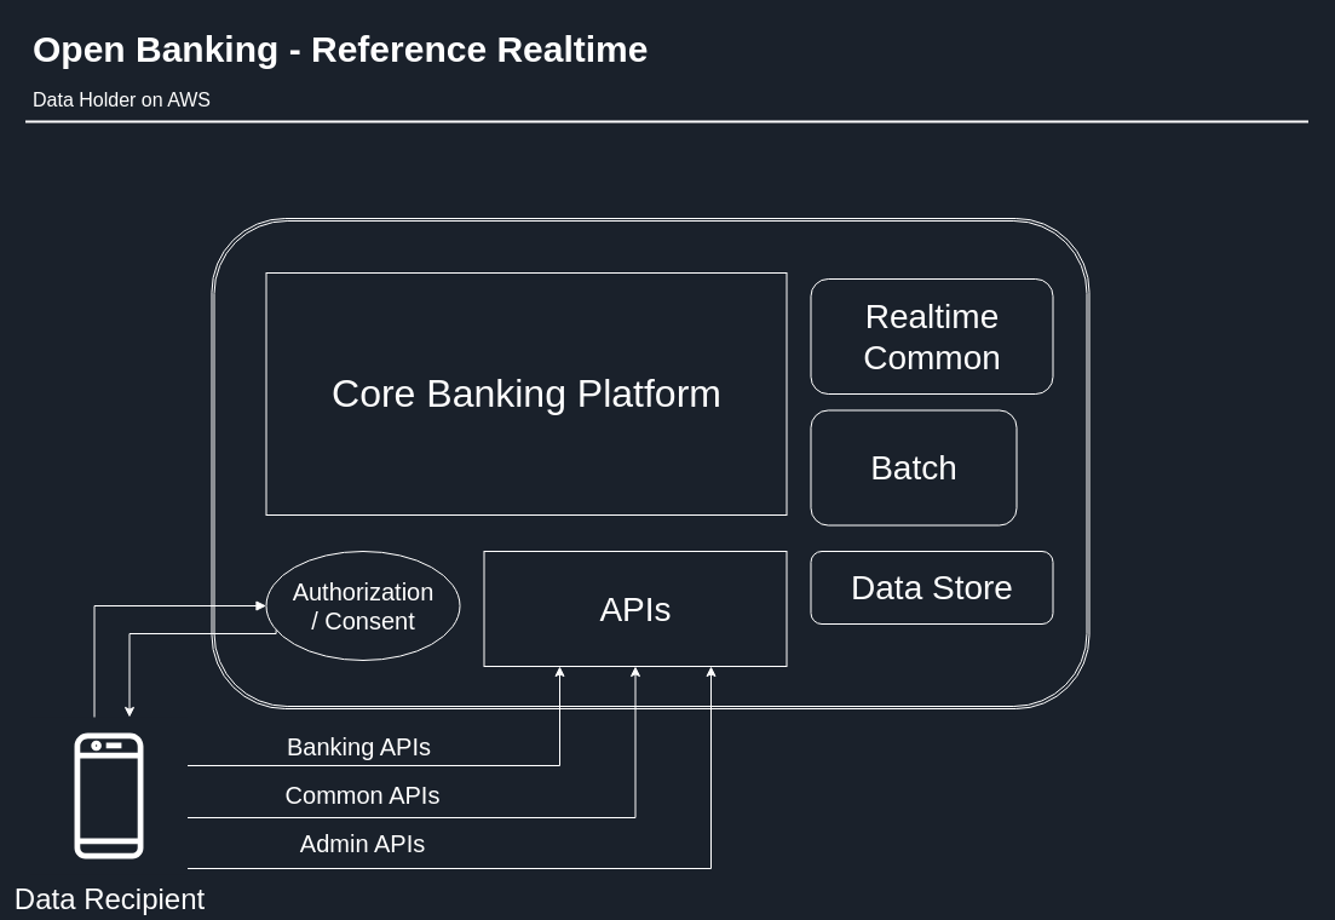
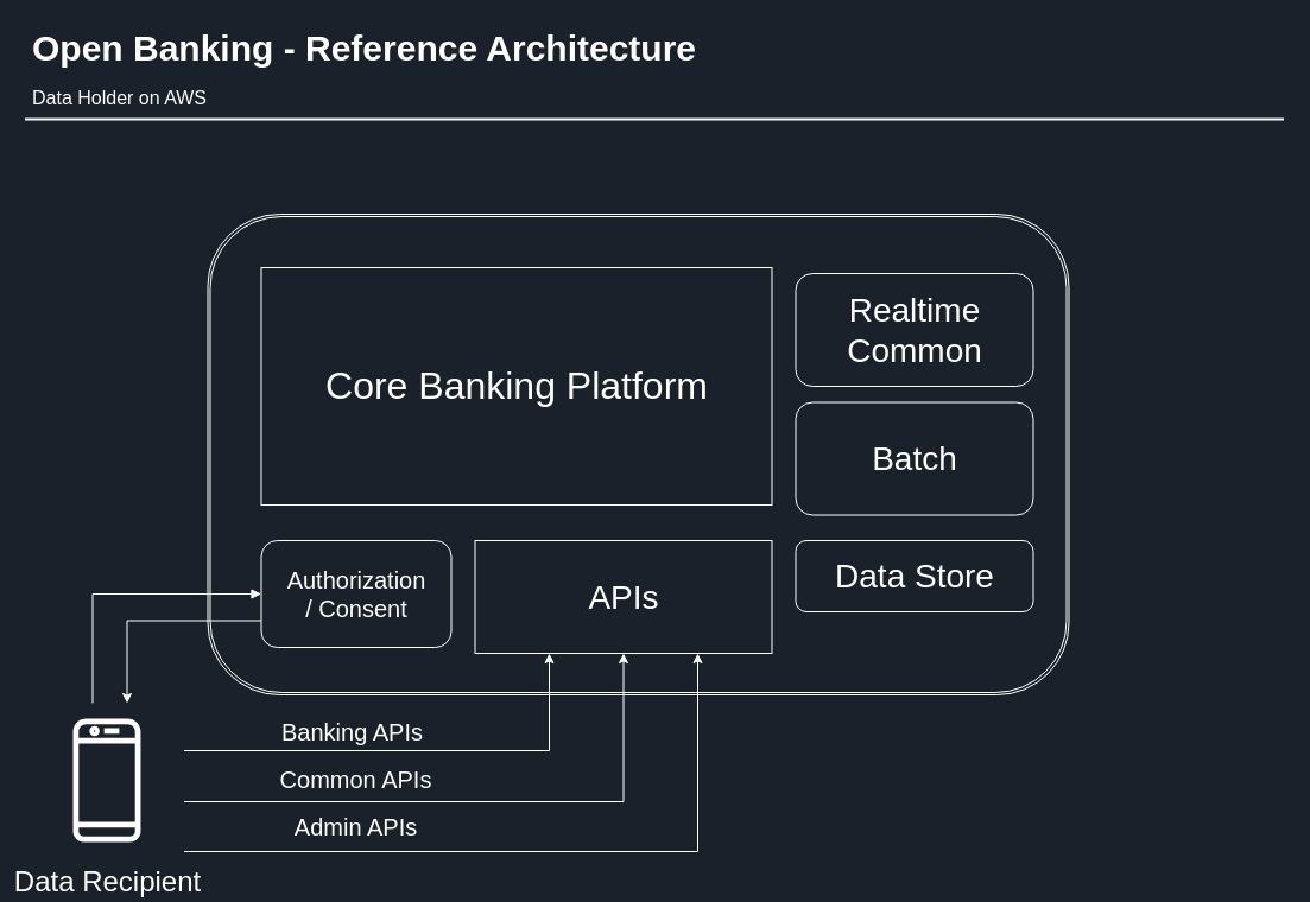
  <mxCell id="0" />
  <mxCell id="1" parent="0" />
  <mxCell id="2" value="Data Recipient&lt;br&gt;" style="outlineConnect=0;gradientColor=none;dashed=0;verticalLabelPosition=bottom;verticalAlign=top;align=center;html=1;fontSize=24;fontStyle=0;aspect=fixed;shape=mxgraph.aws4.resourceIcon;resIcon=mxgraph.aws4.mobile_client;fontColor=#FFFFFF;strokeColor=#FFFFFF;fillColor=#1A212B;" vertex="1" parent="1"><mxGeometry x="24.5" y="592" width="130" height="130" as="geometry" /></mxCell>
- <mxCell id="3" value="Open Banking - Reference Realtime" style="text;html=1;resizable=0;points=[];autosize=1;align=left;verticalAlign=top;spacingTop=-4;fontSize=30;fontStyle=1;labelBackgroundColor=none;fontColor=#FFFFFF;" vertex="1" parent="1"><mxGeometry x="24.5" y="20" width="570" height="40" as="geometry" /></mxCell>
+ <mxCell id="3" value="Open Banking - Reference Architecture" style="text;html=1;resizable=0;points=[];autosize=1;align=left;verticalAlign=top;spacingTop=-4;fontSize=30;fontStyle=1;labelBackgroundColor=none;fontColor=#FFFFFF;" vertex="1" parent="1"><mxGeometry x="24.5" y="20" width="570" height="40" as="geometry" /></mxCell>
  <mxCell id="4" value="Data Holder on AWS" style="text;html=1;resizable=0;points=[];autosize=1;align=left;verticalAlign=top;spacingTop=-4;fontSize=16;labelBackgroundColor=none;fontColor=#FFFFFF;" vertex="1" parent="1"><mxGeometry x="24.5" y="70" width="160" height="20" as="geometry" /></mxCell>
  <mxCell id="5" value="" style="line;strokeWidth=2;html=1;fontSize=14;labelBackgroundColor=none;fontColor=#FAFAFA;strokeColor=#FCFCFC;" vertex="1" parent="1"><mxGeometry x="20.5" y="95" width="1060" height="10" as="geometry" /></mxCell>
  <mxCell id="6" value="" style="shape=ext;double=1;rounded=1;whiteSpace=wrap;html=1;strokeColor=#FFFFFF;fillColor=#1A212B;" vertex="1" parent="1"><mxGeometry x="174.5" y="180" width="725" height="405" as="geometry" /></mxCell>
  <mxCell id="7" value="" style="edgeStyle=orthogonalEdgeStyle;html=1;endArrow=block;elbow=vertical;startArrow=none;endFill=1;rounded=0;entryX=0;entryY=0.5;entryDx=0;entryDy=0;strokeColor=#FFFFFF;" edge="1" parent="1" source="2" target="13"><mxGeometry width="100" relative="1" as="geometry"><mxPoint x="66.5" y="533" as="sourcePoint" /><mxPoint x="159.5" y="377" as="targetPoint" /><Array as="points"><mxPoint x="77.5" y="500" /></Array></mxGeometry></mxCell>
  <mxCell id="8" value="&lt;font style=&quot;font-size: 32px&quot;&gt;Core Banking Platform&lt;/font&gt;" style="whiteSpace=wrap;html=1;strokeColor=#FFFFFF;fontColor=#FFFFFF;fillColor=#1A212B;rounded=0;" vertex="1" parent="1"><mxGeometry x="219.5" y="225" width="430" height="200" as="geometry" /></mxCell>
  <mxCell id="9" value="&lt;span style=&quot;font-size: 28px&quot;&gt;Realtime&lt;br&gt;Common&lt;br&gt;&lt;/span&gt;" style="rounded=1;whiteSpace=wrap;html=1;strokeColor=#FFFFFF;fontColor=#FFFFFF;fillColor=#1A212B;" vertex="1" parent="1"><mxGeometry x="669.5" y="230" width="200" height="95" as="geometry" /></mxCell>
- <mxCell id="10" value="&lt;span style=&quot;font-size: 28px&quot;&gt;Batch&lt;br&gt;&lt;/span&gt;" style="rounded=1;whiteSpace=wrap;html=1;strokeColor=#FFFFFF;fontColor=#FFFFFF;fillColor=#1A212B;" vertex="1" parent="1"><mxGeometry x="669.5" y="338.5" width="170" height="95" as="geometry" /></mxCell>
+ <mxCell id="10" value="&lt;span style=&quot;font-size: 28px&quot;&gt;Batch&lt;br&gt;&lt;/span&gt;" style="rounded=1;whiteSpace=wrap;html=1;strokeColor=#FFFFFF;fontColor=#FFFFFF;fillColor=#1A212B;" vertex="1" parent="1"><mxGeometry x="669.5" y="338.5" width="200" height="95" as="geometry" /></mxCell>
  <mxCell id="11" value="&lt;span style=&quot;font-size: 28px&quot;&gt;Data Store&lt;br&gt;&lt;/span&gt;" style="rounded=1;whiteSpace=wrap;html=1;strokeColor=#FFFFFF;fontColor=#FFFFFF;fillColor=#1A212B;" vertex="1" parent="1"><mxGeometry x="669.5" y="455" width="200" height="60" as="geometry" /></mxCell>
  <mxCell id="12" style="edgeStyle=orthogonalEdgeStyle;rounded=0;orthogonalLoop=1;jettySize=auto;html=1;exitX=0;exitY=0.75;exitDx=0;exitDy=0;strokeColor=#FFFFFF;fontSize=20;fontColor=#FFFFFF;" edge="1" parent="1" source="13" target="2"><mxGeometry relative="1" as="geometry"><Array as="points"><mxPoint x="106.5" y="523" /></Array></mxGeometry></mxCell>
- <mxCell id="13" value="&lt;span style=&quot;font-size: 20px;&quot;&gt;Authorization&lt;br style=&quot;font-size: 20px;&quot;&gt;/ Consent&lt;br style=&quot;font-size: 20px;&quot;&gt;&lt;/span&gt;" style="ellipse;whiteSpace=wrap;html=1;strokeColor=#FFFFFF;fontColor=#FFFFFF;fontSize=20;fillColor=#1A212B;" vertex="1" parent="1"><mxGeometry x="219.5" y="455" width="160" height="90" as="geometry" /></mxCell>
+ <mxCell id="13" value="&lt;span style=&quot;font-size: 20px;&quot;&gt;Authorization&lt;br style=&quot;font-size: 20px;&quot;&gt;/ Consent&lt;br style=&quot;font-size: 20px;&quot;&gt;&lt;/span&gt;" style="rounded=1;whiteSpace=wrap;html=1;strokeColor=#FFFFFF;fontColor=#FFFFFF;fontSize=20;fillColor=#1A212B;" vertex="1" parent="1"><mxGeometry x="219.5" y="455" width="160" height="90" as="geometry" /></mxCell>
  <mxCell id="14" value="&lt;span style=&quot;font-size: 28px&quot;&gt;APIs&lt;br&gt;&lt;/span&gt;" style="whiteSpace=wrap;html=1;strokeColor=#FFFFFF;fontColor=#FFFFFF;fillColor=#1A212B;rounded=0;" vertex="1" parent="1"><mxGeometry x="399.5" y="455" width="250" height="95" as="geometry" /></mxCell>
  <mxCell id="15" style="edgeStyle=orthogonalEdgeStyle;rounded=0;orthogonalLoop=1;jettySize=auto;html=1;entryX=0.25;entryY=1;entryDx=0;entryDy=0;strokeColor=#FFFFFF;fontSize=20;fontColor=#FFFFFF;" edge="1" parent="1" source="2" target="14"><mxGeometry relative="1" as="geometry"><Array as="points"><mxPoint x="462.5" y="632" /></Array></mxGeometry></mxCell>
  <mxCell id="16" value="Banking APIs" style="edgeLabel;html=1;align=center;verticalAlign=middle;resizable=0;points=[];fontSize=20;fontColor=#FFFFFF;labelBackgroundColor=none;" vertex="1" connectable="0" parent="15"><mxGeometry x="-0.641" y="4" relative="1" as="geometry"><mxPoint x="70.5" y="-13" as="offset" /></mxGeometry></mxCell>
  <mxCell id="17" style="edgeStyle=orthogonalEdgeStyle;rounded=0;orthogonalLoop=1;jettySize=auto;html=1;strokeColor=#FFFFFF;fontSize=20;fontColor=#FFFFFF;" edge="1" parent="1" source="2" target="14"><mxGeometry relative="1" as="geometry"><Array as="points"><mxPoint x="524.5" y="675" /></Array></mxGeometry></mxCell>
  <mxCell id="18" style="edgeStyle=orthogonalEdgeStyle;rounded=0;orthogonalLoop=1;jettySize=auto;html=1;entryX=0.75;entryY=1;entryDx=0;entryDy=0;strokeColor=#FFFFFF;fontSize=20;fontColor=#FFFFFF;" edge="1" parent="1" source="2" target="14"><mxGeometry relative="1" as="geometry"><Array as="points"><mxPoint x="587.5" y="717" /></Array></mxGeometry></mxCell>
  <mxCell id="19" value="Common APIs" style="edgeLabel;html=1;align=center;verticalAlign=middle;resizable=0;points=[];fontSize=20;fontColor=#FFFFFF;labelBackgroundColor=none;" vertex="1" connectable="0" parent="1"><mxGeometry x="298.5" y="655" as="geometry" /></mxCell>
  <mxCell id="20" value="Admin APIs" style="edgeLabel;html=1;align=center;verticalAlign=middle;resizable=0;points=[];fontSize=20;fontColor=#FFFFFF;labelBackgroundColor=none;" vertex="1" connectable="0" parent="1"><mxGeometry x="298.5" y="695" as="geometry" /></mxCell>
  <mxCell id="21" value="" style="shape=image;verticalLabelPosition=bottom;verticalAlign=top;imageAspect=0;image=https://www.programmableweb.com/sites/default/files/styles/article_profile_150x150/public/CSIRO%20Data61%20Common%20API%20Image.jpg?itok=117Nf6Il;labelBackgroundColor=none;strokeColor=#FFFFFF;fillColor=#1A212B;fontSize=20;fontColor=#FFFFFF;" vertex="1" parent="1"><mxGeometry x="986" y="23" width="64" height="64" as="geometry" /></mxCell>
